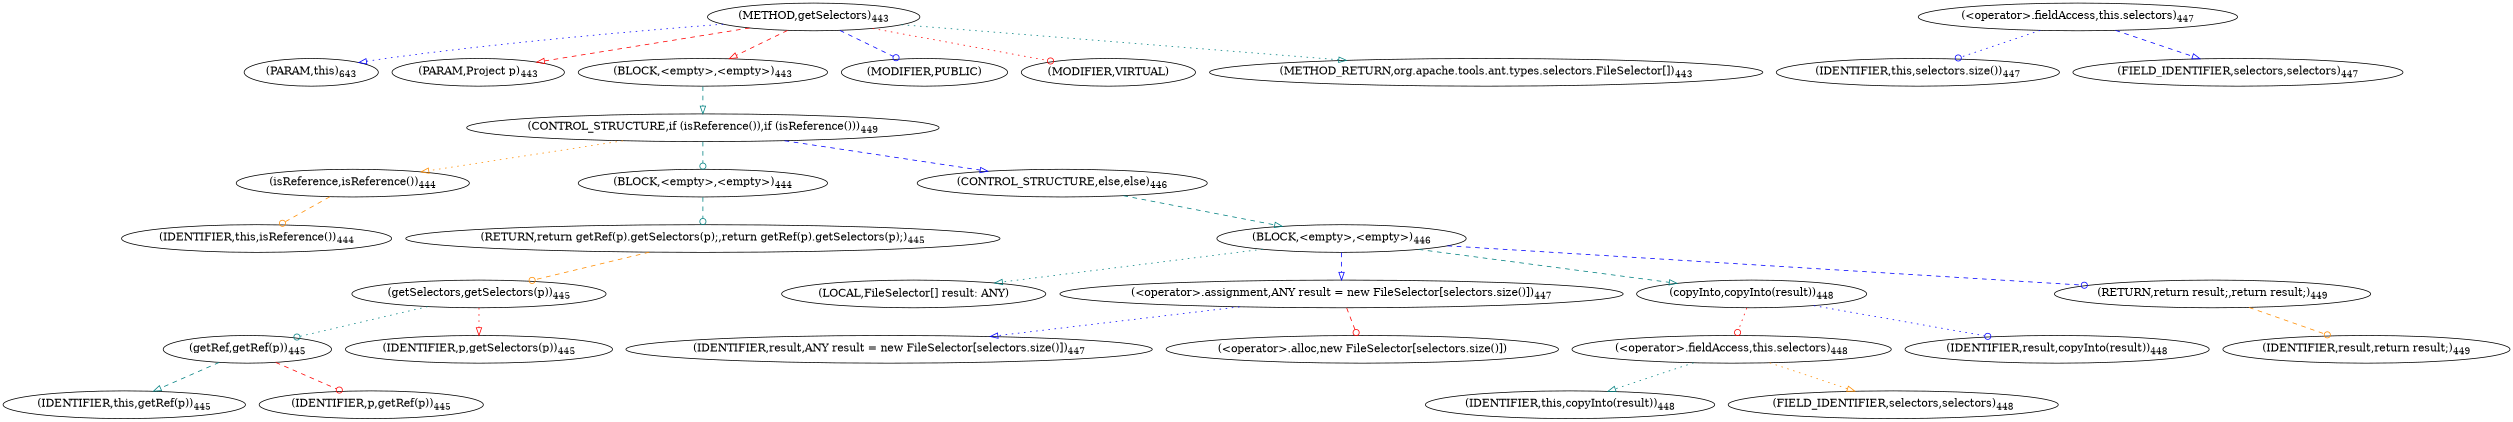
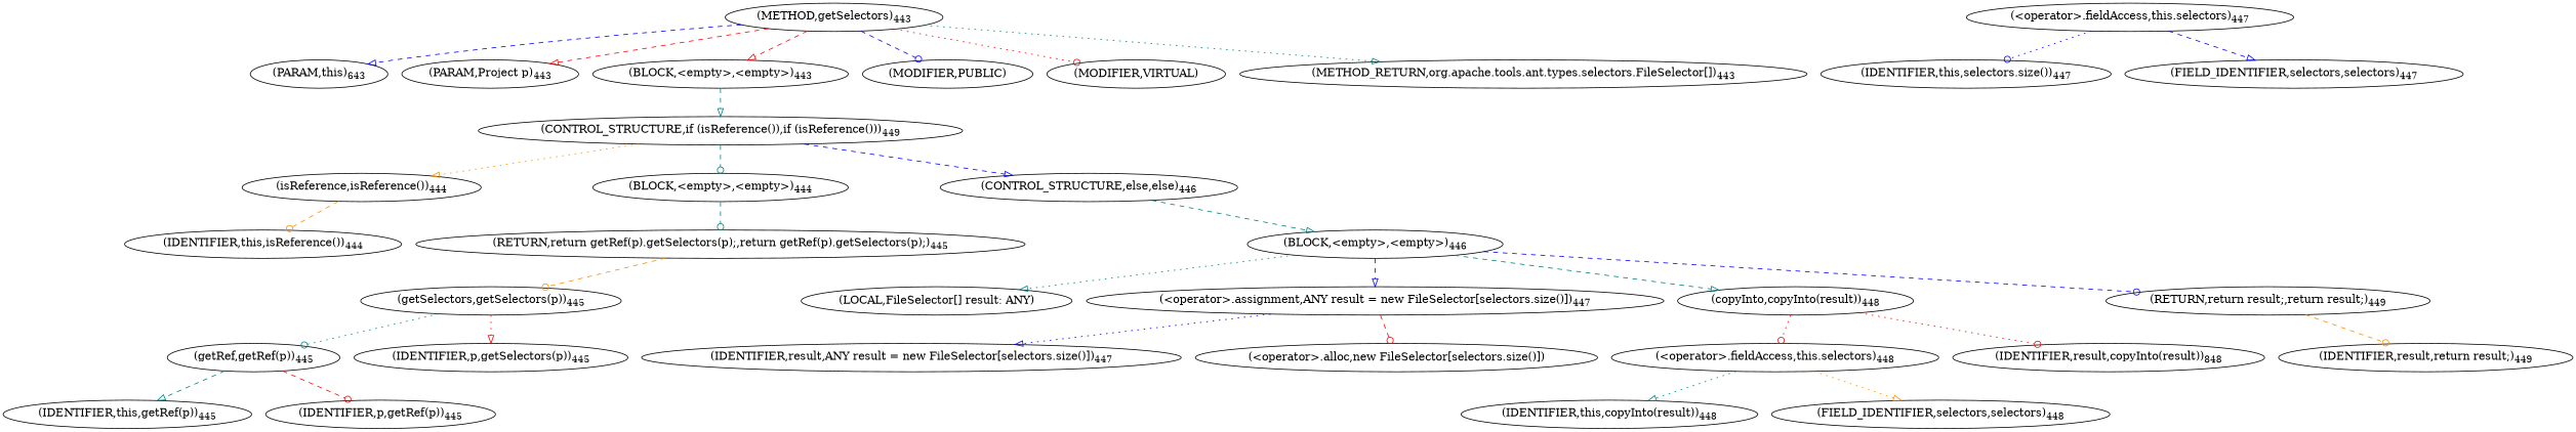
  digraph {
    edge [arrowhead=onormal color=teal style=dashed]
    n1 [label=<(METHOD,getSelectors)<SUB>443</SUB>>]
    n2 [label=<(PARAM,this)<SUB>643</SUB>>]
    n3 [label=<(PARAM,Project p)<SUB>443</SUB>>]
    n4 [label=<(BLOCK,&lt;empty&gt;,&lt;empty&gt;)<SUB>443</SUB>>]
    n5 [label=<(MODIFIER,PUBLIC)>]
    n6 [label=<(MODIFIER,VIRTUAL)>]
    n7 [label=<(METHOD_RETURN,org.apache.tools.ant.types.selectors.FileSelector[])<SUB>443</SUB>>]
    n8 [label=<(CONTROL_STRUCTURE,if (isReference()),if (isReference()))<SUB>449</SUB>>]
    n9 [label=<(isReference,isReference())<SUB>444</SUB>>]
    n10 [label=<(BLOCK,&lt;empty&gt;,&lt;empty&gt;)<SUB>444</SUB>>]
    n11 [label=<(CONTROL_STRUCTURE,else,else)<SUB>446</SUB>>]
    n12 [label=<(IDENTIFIER,this,isReference())<SUB>444</SUB>>]
    n13 [label=<(RETURN,return getRef(p).getSelectors(p);,return getRef(p).getSelectors(p);)<SUB>445</SUB>>]
    n14 [label=<(BLOCK,&lt;empty&gt;,&lt;empty&gt;)<SUB>446</SUB>>]
    n15 [label=<(getSelectors,getSelectors(p))<SUB>445</SUB>>]
    n16 [label=<(getRef,getRef(p))<SUB>445</SUB>>]
    n17 [label=<(IDENTIFIER,p,getSelectors(p))<SUB>445</SUB>>]
    n18 [label=<(IDENTIFIER,this,getRef(p))<SUB>445</SUB>>]
    n19 [label=<(IDENTIFIER,p,getRef(p))<SUB>445</SUB>>]
    n20 [label=<(LOCAL,FileSelector[] result: ANY)>]
    n21 [label=<(&lt;operator&gt;.assignment,ANY result = new FileSelector[selectors.size()])<SUB>447</SUB>>]
    n22 [label=<(copyInto,copyInto(result))<SUB>448</SUB>>]
    n23 [label=<(RETURN,return result;,return result;)<SUB>449</SUB>>]
    n24 [label=<(IDENTIFIER,result,ANY result = new FileSelector[selectors.size()])<SUB>447</SUB>>]
    n25 [label=<(&lt;operator&gt;.alloc,new FileSelector[selectors.size()])>]
    n26 [label=<(&lt;operator&gt;.fieldAccess,this.selectors)<SUB>448</SUB>>]
-   n27 [label=<(IDENTIFIER,result,copyInto(result))<SUB>448</SUB>>]
+   n27 [label=<(IDENTIFIER,result,copyInto(result))<SUB>848</SUB>>]
    n28 [label=<(IDENTIFIER,result,return result;)<SUB>449</SUB>>]
    n29 [label=<(&lt;operator&gt;.fieldAccess,this.selectors)<SUB>447</SUB>>]
    n30 [label=<(IDENTIFIER,this,selectors.size())<SUB>447</SUB>>]
    n31 [label=<(FIELD_IDENTIFIER,selectors,selectors)<SUB>447</SUB>>]
    n32 [label=<(IDENTIFIER,this,copyInto(result))<SUB>448</SUB>>]
    n33 [label=<(FIELD_IDENTIFIER,selectors,selectors)<SUB>448</SUB>>]
-   n1 -> n2 [color=blue style=dotted]
+   n1 -> n2 [color=blue]
    n1 -> n3 [color=red]
    n1 -> n4 [color=red]
    n1 -> n5 [arrowhead=odot color=blue]
    n1 -> n6 [arrowhead=odot color=red style=dotted]
    n1 -> n7 [style=dotted]
    n4 -> n8
    n8 -> n9 [color=darkorange style=dotted]
    n8 -> n10 [arrowhead=odot]
    n8 -> n11 [color=blue]
    n9 -> n12 [arrowhead=odot color=darkorange]
    n10 -> n13 [arrowhead=odot]
    n11 -> n14
    n13 -> n15 [arrowhead=odot color=darkorange]
    n14 -> n20 [style=dotted]
    n14 -> n21 [color=blue]
    n14 -> n22
    n14 -> n23 [arrowhead=odot color=blue]
    n15 -> n16 [arrowhead=odot style=dotted]
    n15 -> n17 [color=red style=dotted]
    n16 -> n18
    n16 -> n19 [arrowhead=odot color=red]
    n21 -> n24 [color=blue style=dotted]
    n21 -> n25 [arrowhead=odot color=red]
    n22 -> n26 [arrowhead=odot color=red style=dotted]
-   n22 -> n27 [arrowhead=odot color=blue style=dotted]
+   n22 -> n27 [arrowhead=odot color=red style=dotted]
    n23 -> n28 [arrowhead=odot color=darkorange]
    n26 -> n32 [style=dotted]
    n26 -> n33 [color=darkorange style=dotted]
    n29 -> n30 [arrowhead=odot color=blue style=dotted]
    n29 -> n31 [color=blue]
  }
